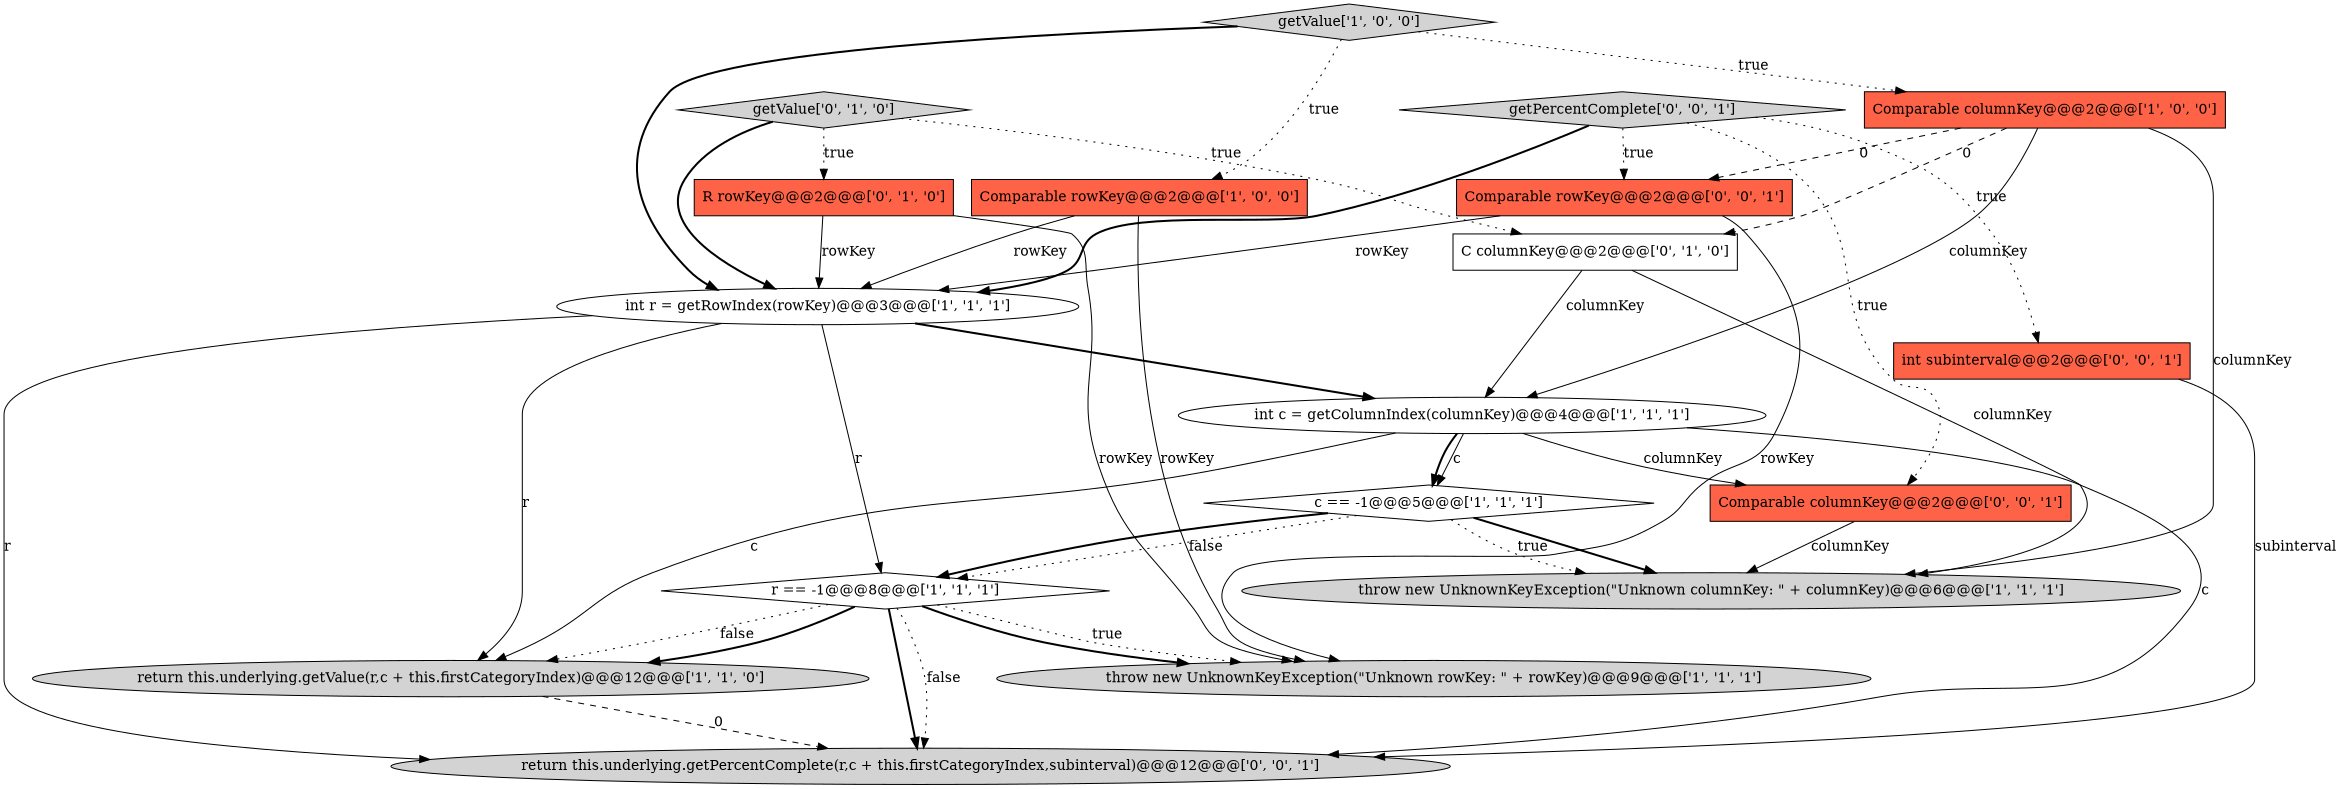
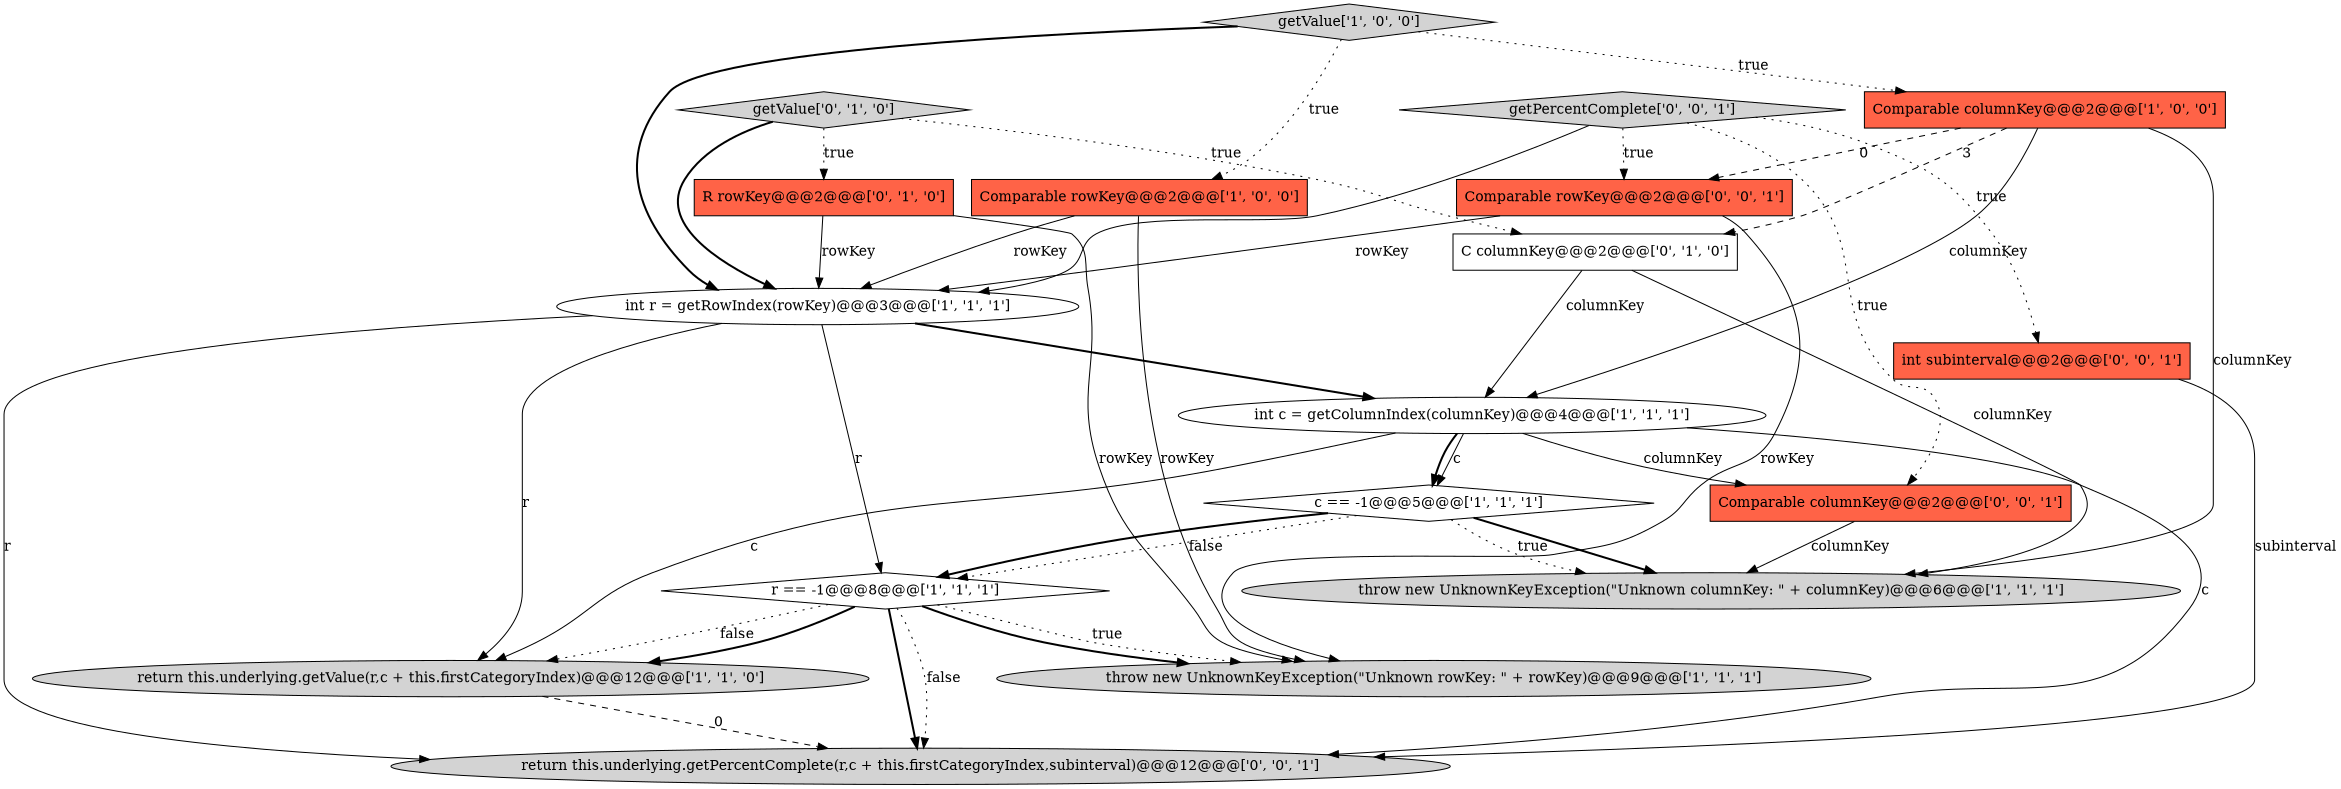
  digraph {
    node [fillcolor=lightgray shape=box style=filled]
    edge [style=solid]
    n1 [fillcolor=white label="int r = getRowIndex(rowKey)@@@3@@@['1', '1', '1']" shape=ellipse]
    n2 [label="return this.underlying.getPercentComplete(r,c + this.firstCategoryIndex,subinterval)@@@12@@@['0', '0', '1']" shape=ellipse]
    n3 [fillcolor=white label="r == -1@@@8@@@['1', '1', '1']" shape=diamond]
    n4 [label="return this.underlying.getValue(r,c + this.firstCategoryIndex)@@@12@@@['1', '1', '0']" shape=ellipse]
    n5 [fillcolor=white label="int c = getColumnIndex(columnKey)@@@4@@@['1', '1', '1']" shape=ellipse]
    n6 [label="throw new UnknownKeyException(\"Unknown rowKey: \" + rowKey)@@@9@@@['1', '1', '1']" shape=ellipse]
    n7 [fillcolor=tomato label="Comparable columnKey@@@2@@@['0', '0', '1']"]
    n8 [fillcolor=white label="c == -1@@@5@@@['1', '1', '1']" shape=diamond]
    n9 [fillcolor=tomato label="Comparable columnKey@@@2@@@['1', '0', '0']"]
    n10 [fillcolor=tomato label="Comparable rowKey@@@2@@@['0', '0', '1']"]
    n11 [label="throw new UnknownKeyException(\"Unknown columnKey: \" + columnKey)@@@6@@@['1', '1', '1']" shape=ellipse]
    n12 [fillcolor=white label="C columnKey@@@2@@@['0', '1', '0']"]
    n13 [label="getValue['1', '0', '0']" shape=diamond]
    n14 [fillcolor=tomato label="Comparable rowKey@@@2@@@['1', '0', '0']"]
    n15 [label="getValue['0', '1', '0']" shape=diamond]
    n16 [fillcolor=tomato label="R rowKey@@@2@@@['0', '1', '0']"]
    n17 [label="getPercentComplete['0', '0', '1']" shape=diamond]
    n18 [fillcolor=tomato label="int subinterval@@@2@@@['0', '0', '1']"]
    n1 -> n2 [label=r]
    n1 -> n3 [label=r]
    n1 -> n4 [label=r]
    n1 -> n5 [style=bold]
    n3 -> n2 [style=bold]
    n3 -> n2 [label=false style=dotted]
    n3 -> n4 [label=false style=dotted]
    n3 -> n4 [style=bold]
    n3 -> n6 [style=bold]
    n3 -> n6 [label=true style=dotted]
    n4 -> n2 [label=0 style=dashed]
    n5 -> n2 [label=c]
    n5 -> n4 [label=c]
    n5 -> n7 [label=columnKey]
    n5 -> n8 [label=c]
    n5 -> n8 [style=bold]
    n7 -> n11 [label=columnKey]
    n8 -> n3 [label=false style=dotted]
    n8 -> n3 [style=bold]
    n8 -> n11 [style=bold]
    n8 -> n11 [label=true style=dotted]
    n9 -> n5 [label=columnKey]
    n9 -> n10 [label=0 style=dashed]
    n9 -> n11 [label=columnKey]
-   n9 -> n12 [label=0 style=dashed]
+   n9 -> n12 [label=3 style=dashed]
    n10 -> n1 [label=rowKey]
    n10 -> n6 [label=rowKey]
    n12 -> n5 [label=columnKey]
    n12 -> n11 [label=columnKey]
    n13 -> n1 [style=bold]
    n13 -> n9 [label=true style=dotted]
    n13 -> n14 [label=true style=dotted]
    n14 -> n1 [label=rowKey]
    n14 -> n6 [label=rowKey]
    n15 -> n1 [style=bold]
    n15 -> n12 [label=true style=dotted]
    n15 -> n16 [label=true style=dotted]
    n16 -> n1 [label=rowKey]
    n16 -> n6 [label=rowKey]
-   n17 -> n1 [style=bold]
+   n17 -> n1
    n17 -> n7 [label=true style=dotted]
    n17 -> n10 [label=true style=dotted]
    n17 -> n18 [label=true style=dotted]
    n18 -> n2 [label=subinterval]
  }
